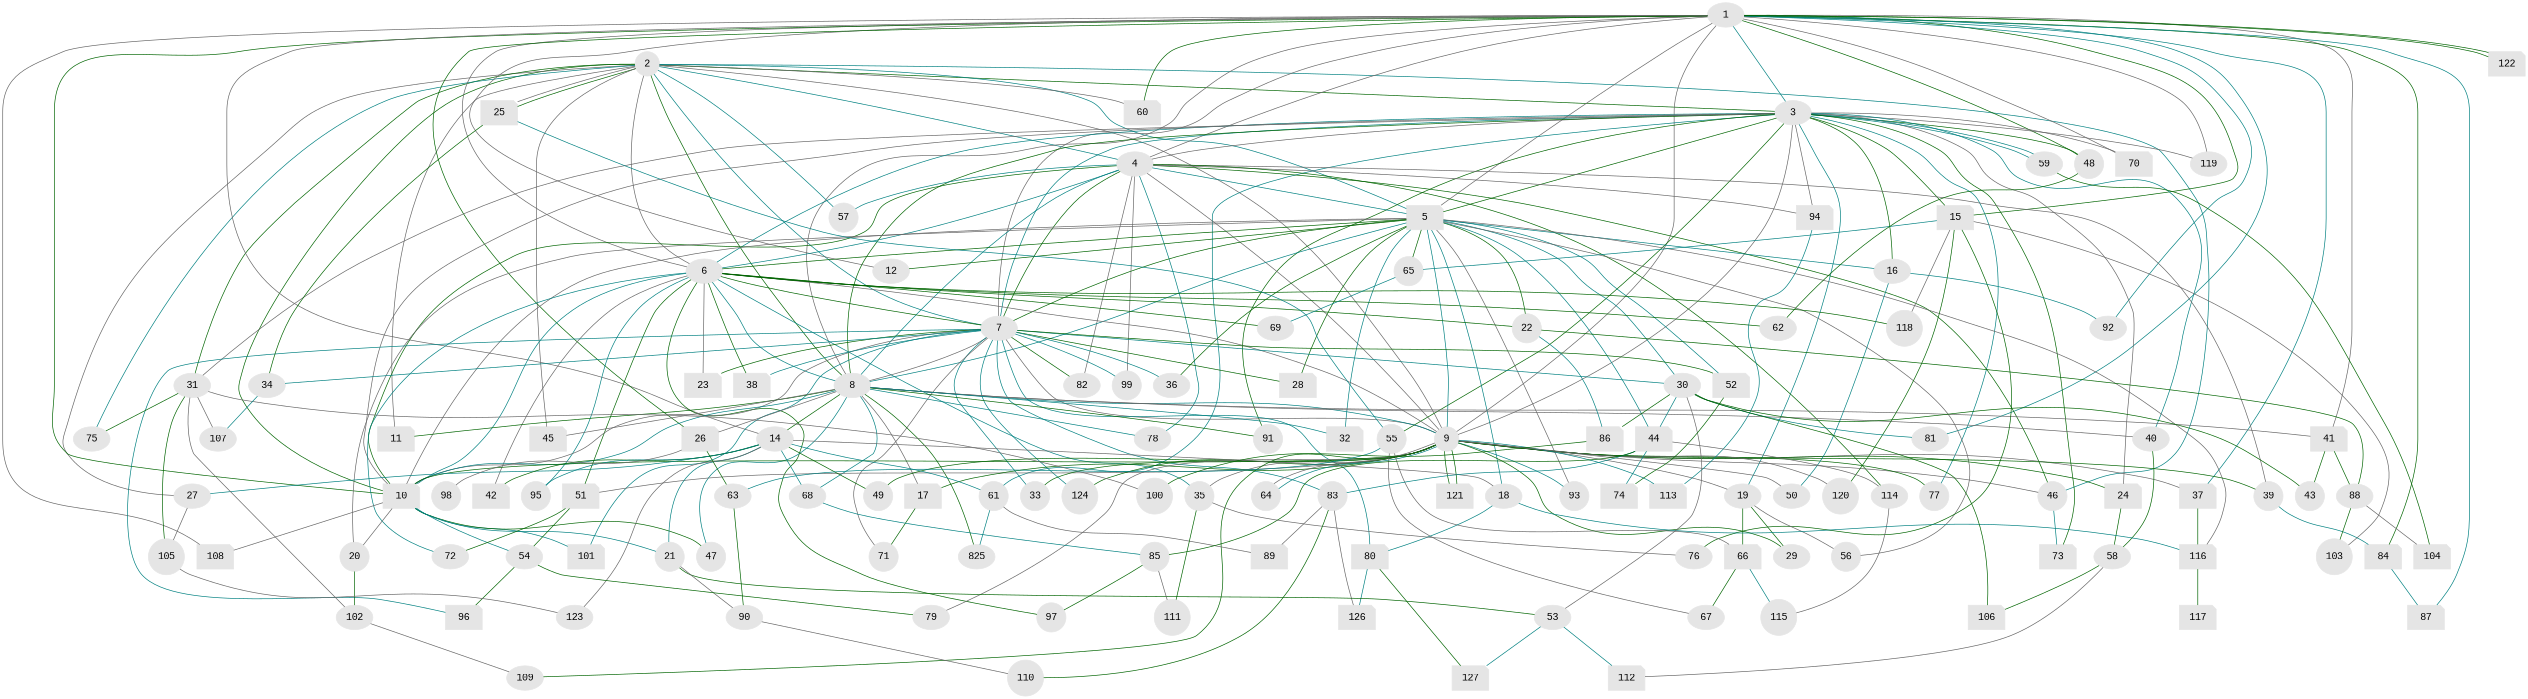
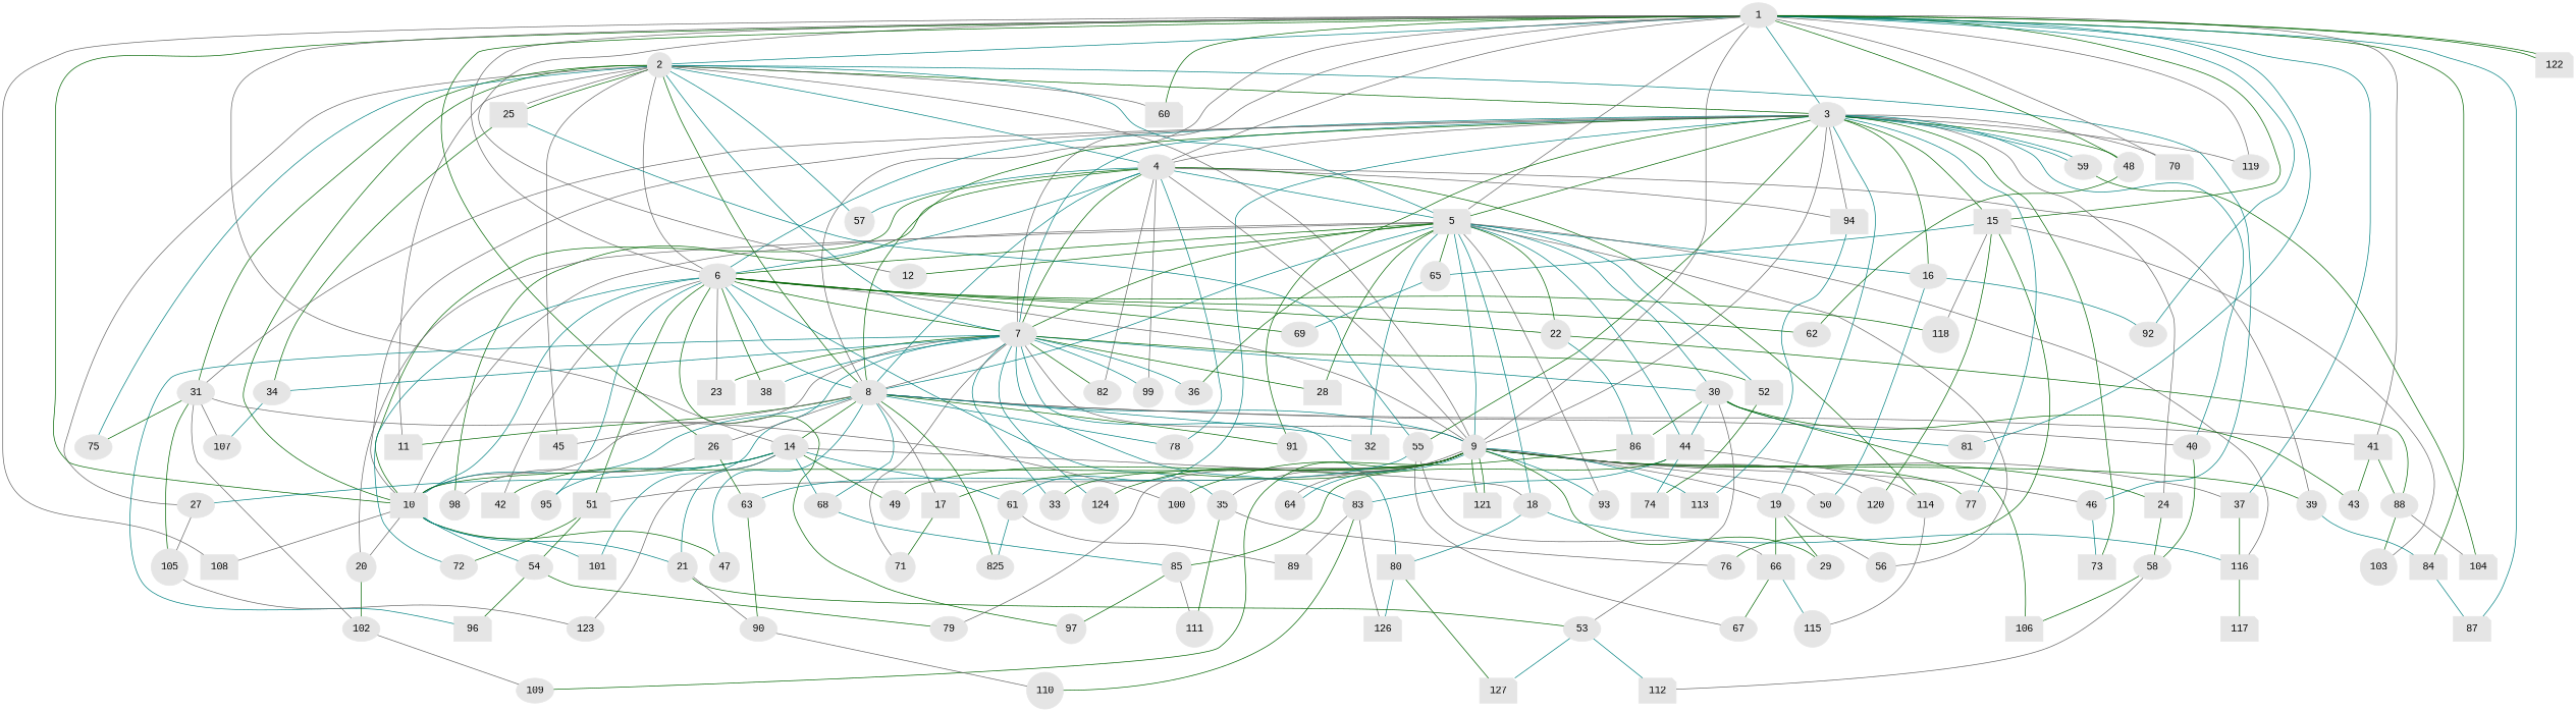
  graph {
    fontname="Liberation Mono"
    node [color=gray90 fontname="Liberation Mono" shape=ellipse style=filled]
    edge [color=darkgreen fontname="Liberation Mono"]
    2 [shape=circle]
    1
    3
    4
    5 [shape=note]
    6
    7
    8
    9 [shape=circle]
    10 [shape=note]
    12
    14
    15 [shape=note]
    26 [shape=note]
    37 [shape=note]
    41 [shape=note]
    48 [shape=circle]
    60 [shape=note]
    70 [shape=note]
    81
    84 [shape=note]
    87 [shape=note]
    92
    108 [shape=note]
    119
    122 [shape=note]
    11 [shape=note]
    25 [shape=note]
    27
    31
    45 [shape=note]
    46 [shape=circle]
    57 [shape=circle]
    75
    16
    19
    24 [shape=note]
    40
    55 [shape=circle]
    59
    61 [shape=circle]
    73 [shape=note]
    77 [shape=circle]
    91 [shape=circle]
    94 [shape=note]
    39 [shape=circle]
    78
    82
    98 [shape=circle]
    99 [shape=circle]
    114
    18
    20 [shape=circle]
    22 [shape=circle]
    28 [shape=note]
    30
    32 [shape=note]
    36
    44 [shape=note]
    52 [shape=note]
    56 [shape=circle]
    65 [shape=circle]
    93 [shape=circle]
    116 [shape=note]
    23 [shape=note]
    35 [shape=circle]
    38 [shape=note]
    42 [shape=note]
    51 [shape=note]
    62
    69
    72
    95 [shape=circle]
    97 [shape=circle]
    118 [shape=circle]
    33 [shape=circle]
    34
    71 [shape=circle]
    80 [shape=note]
    83 [shape=circle]
    96 [shape=note]
    101 [shape=note]
    124 [shape=circle]
    17 [shape=note]
    47 [shape=circle]
    68
    n87 [label=825]
    29
    49 [shape=circle]
    50
    64 [shape=circle]
    79
    109
    113 [shape=note]
    120 [shape=circle]
    121 [shape=note]
    21 [shape=circle]
    54
    123
    76
    103 [shape=circle]
    63
    88
    43 [shape=circle]
    105 [shape=circle]
    102
    100 [shape=circle]
    107
    66 [shape=note]
    58
    67
    104 [shape=note]
    89 [shape=note]
    115 [shape=circle]
    86 [shape=note]
    53
    106 [shape=note]
    74 [shape=note]
    85 [shape=circle]
    117 [shape=note]
    111 [shape=circle]
    127 [shape=note]
    126 [shape=note]
    110 [shape=circle]
    90
    112 [shape=note]
    2 -- 3
    2 -- 4 [color=teal]
    2 -- 5 [color=teal]
    2 -- 6 [color=gray40]
    2 -- 7 [color=teal]
    2 -- 8
    2 -- 9 [color=gray40]
    2 -- 10
    2 -- 60 [color=gray40]
    2 -- 11 [color=gray40]
    2 -- 25 [color=gray40]
    2 -- 25
    2 -- 27 [color=gray40]
    2 -- 31
    2 -- 45 [color=gray40]
    2 -- 46 [color=teal]
    2 -- 57 [color=teal]
    2 -- 75 [color=teal]
+   1 -- 2 [color=teal]
    1 -- 3 [color=teal]
    1 -- 4 [color=gray40]
    1 -- 5 [color=gray40]
    1 -- 6 [color=gray40]
    1 -- 7 [color=gray40]
    1 -- 8 [color=gray40]
    1 -- 9 [color=gray40]
    1 -- 10
    1 -- 12 [color=gray40]
    1 -- 14 [color=gray40]
    1 -- 15
    1 -- 26
    1 -- 37 [color=teal]
    1 -- 41 [color=gray40]
    1 -- 48
    1 -- 60
    1 -- 70 [color=gray40]
    1 -- 81 [color=teal]
    1 -- 84
    1 -- 87 [color=teal]
    1 -- 92 [color=teal]
    1 -- 108 [color=gray40]
    1 -- 119 [color=gray40]
    1 -- 122
    1 -- 122
    3 -- 4 [color=gray40]
    3 -- 5
    3 -- 6 [color=teal]
    3 -- 7 [color=teal]
    3 -- 8
    3 -- 9 [color=gray40]
    3 -- 10 [color=gray40]
    3 -- 15
    3 -- 48
    3 -- 70 [color=gray40]
    3 -- 119 [color=gray40]
    3 -- 31 [color=gray40]
    3 -- 16
    3 -- 19 [color=teal]
    3 -- 24 [color=gray40]
    3 -- 40 [color=teal]
    3 -- 55
    3 -- 59 [color=teal]
    3 -- 59 [color=teal]
    3 -- 61 [color=teal]
    3 -- 73
    3 -- 77 [color=teal]
    3 -- 91
    3 -- 94 [color=gray40]
    4 -- 5 [color=teal]
    4 -- 6 [color=teal]
    4 -- 7
    4 -- 8 [color=teal]
    4 -- 9 [color=gray40]
    4 -- 10
    4 -- 57 [color=teal]
    4 -- 94 [color=gray40]
    4 -- 39 [color=gray40]
    4 -- 78 [color=teal]
    4 -- 82 [color=gray40]
-   4 -- 46
+   4 -- 98
    4 -- 99 [color=gray40]
    4 -- 114
    5 -- 6
    5 -- 7
    5 -- 8 [color=teal]
    5 -- 9 [color=teal]
    5 -- 10 [color=gray40]
    5 -- 12
    5 -- 16 [color=teal]
    5 -- 18 [color=teal]
    5 -- 20 [color=gray40]
    5 -- 22
    5 -- 28
    5 -- 30 [color=teal]
    5 -- 32 [color=teal]
    5 -- 36
    5 -- 44 [color=teal]
    5 -- 52 [color=teal]
    5 -- 56 [color=gray40]
    5 -- 65
    5 -- 93 [color=gray40]
    5 -- 116 [color=gray40]
    6 -- 7
    6 -- 8 [color=teal]
    6 -- 9 [color=gray40]
    6 -- 10 [color=teal]
    6 -- 22
    6 -- 23 [color=gray40]
    6 -- 35 [color=teal]
    6 -- 38
    6 -- 42 [color=gray40]
    6 -- 51
    6 -- 62
    6 -- 69
    6 -- 72 [color=teal]
    6 -- 95 [color=teal]
    6 -- 97
    6 -- 118
    7 -- 8 [color=gray40]
    7 -- 9 [color=gray40]
    7 -- 10 [color=gray40]
    7 -- 82
    7 -- 99 [color=teal]
    7 -- 28
    7 -- 30 [color=teal]
    7 -- 36 [color=teal]
    7 -- 52
    7 -- 23
    7 -- 38 [color=teal]
    7 -- 33 [color=teal]
    7 -- 34 [color=teal]
    7 -- 71 [color=gray40]
    7 -- 80 [color=teal]
    7 -- 83 [color=teal]
    7 -- 96 [color=teal]
    7 -- 101 [color=teal]
    7 -- 124 [color=teal]
    8 -- 9 [color=teal]
    8 -- 10 [color=teal]
    8 -- 14
    8 -- 26 [color=gray40]
    8 -- 41 [color=gray40]
    8 -- 11
    8 -- 45 [color=gray40]
    8 -- 40 [color=gray40]
    8 -- 91
    8 -- 78 [color=teal]
    8 -- 32 [color=teal]
    8 -- 17 [color=gray40]
    8 -- 47 [color=teal]
    8 -- 68 [color=teal]
    8 -- n87
    9 -- 10
    9 -- 37 [color=gray40]
    9 -- 46 [color=gray40]
    9 -- 19 [color=gray40]
    9 -- 24
    9 -- 77
    9 -- 39
    9 -- 93 [color=teal]
    9 -- 35 [color=gray40]
    9 -- 51 [color=gray40]
    9 -- 33
    9 -- 124
    9 -- 17
    9 -- 29
    9 -- 49
    9 -- 50 [color=gray40]
    9 -- 64 [color=gray40]
    9 -- 64 [color=teal]
    9 -- 79 [color=gray40]
    9 -- 109
    9 -- 113 [color=teal]
    9 -- 120 [color=gray40]
    9 -- 121
    9 -- 121
    10 -- 108 [color=gray40]
    10 -- 20 [color=gray40]
    10 -- 101 [color=teal]
    10 -- 47
    10 -- 21 [color=teal]
    10 -- 54 [color=teal]
    14 -- 27 [color=teal]
    14 -- 61 [color=teal]
    14 -- 18 [color=gray40]
    14 -- 42
    14 -- 95 [color=teal]
    14 -- 68 [color=teal]
    14 -- 49
    14 -- 21 [color=teal]
    14 -- 123 [color=gray40]
    15 -- 65 [color=teal]
    15 -- 118 [color=gray40]
    15 -- 120
    15 -- 76
    15 -- 103 [color=gray40]
    26 -- 98 [color=gray40]
    26 -- 63
    37 -- 116
    41 -- 88
    41 -- 43
    48 -- 62
    84 -- 87 [color=teal]
    25 -- 55 [color=teal]
    25 -- 34
    27 -- 105 [color=gray40]
    31 -- 75
    31 -- 105
    31 -- 102 [color=gray40]
    31 -- 100 [color=gray40]
    31 -- 107 [color=gray40]
    46 -- 73 [color=teal]
    16 -- 92 [color=teal]
    16 -- 50 [color=teal]
    19 -- 56 [color=gray40]
    19 -- 29
    19 -- 66
    24 -- 58
    40 -- 58
    55 -- 63 [color=teal]
    55 -- 66 [color=gray40]
    55 -- 67 [color=gray40]
    59 -- 104
    61 -- n87 [color=teal]
    61 -- 89 [color=gray40]
    94 -- 113 [color=teal]
    39 -- 84 [color=teal]
    114 -- 115 [color=gray40]
    18 -- 116 [color=teal]
    18 -- 80 [color=teal]
    20 -- 102
    22 -- 88
    22 -- 86 [color=teal]
    30 -- 81 [color=teal]
    30 -- 44 [color=teal]
    30 -- 43
    30 -- 86
    30 -- 53 [color=gray40]
    30 -- 106
    44 -- 114 [color=gray40]
    44 -- 83 [color=teal]
    44 -- 74 [color=teal]
    44 -- 85
    52 -- 74
    65 -- 69 [color=teal]
    116 -- 117
    35 -- 76 [color=gray40]
    35 -- 111
    51 -- 72
    51 -- 54
    34 -- 107 [color=teal]
    80 -- 127
    80 -- 126 [color=teal]
    83 -- 89 [color=gray40]
    83 -- 126 [color=gray40]
    83 -- 110
    17 -- 71
    68 -- 85 [color=teal]
    21 -- 53
    21 -- 90 [color=gray40]
    54 -- 96
    54 -- 79
    63 -- 90
    88 -- 103
    88 -- 104 [color=gray40]
    105 -- 123 [color=gray40]
    102 -- 109 [color=gray40]
    66 -- 67
    66 -- 115 [color=teal]
    58 -- 106
    58 -- 112 [color=gray40]
    86 -- 100
    53 -- 127 [color=teal]
    53 -- 112 [color=teal]
    85 -- 97
    85 -- 111 [color=gray40]
    90 -- 110 [color=gray40]
  }
